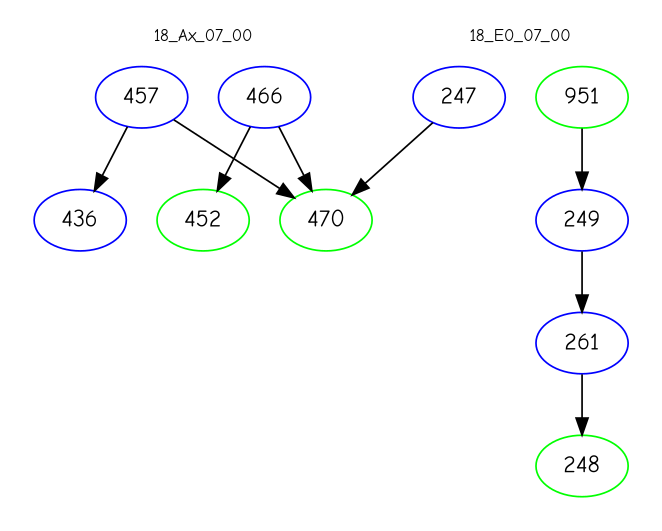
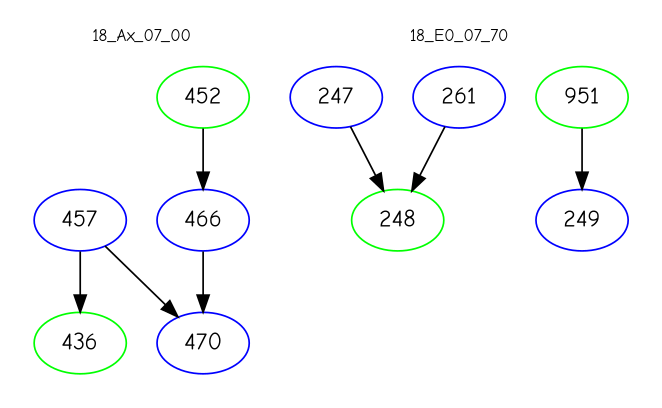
  digraph {
    fontname="Comic Neue"
    node [color=blue fontname="Comic Neue"]
    edge [color=black fontname="Comic Neue"]
    n1 [color=green label=452]
    n2 [label=466]
-   n3 [color=green label=470]
+   n3 [label=470]
    n4 [label=457]
-   n5 [label=436]
+   n5 [color=green label=436]
    n6 [color=green label=951]
    n7 [label=249]
    n8 [label=261]
    n9 [label=247]
    n10 [color=green label=248]
    subgraph cluster_1 {
      color=white
      fontsize=10
      label="18_Ax_07_00"
      n1
      n2
      n3
      n4
      n5
    }
    subgraph cluster_2 {
      color=white
      fontsize=10
-     label="18_E0_07_00"
+     label="18_E0_07_70"
      n6
      n7
      n8
      n9
      n10
    }
-   n2 -> n1
+   n1 -> n2
    n2 -> n3
    n4 -> n3
    n4 -> n5
    n6 -> n7
-   n7 -> n8
    n8 -> n10
-   n9 -> n3
+   n9 -> n10
  }
